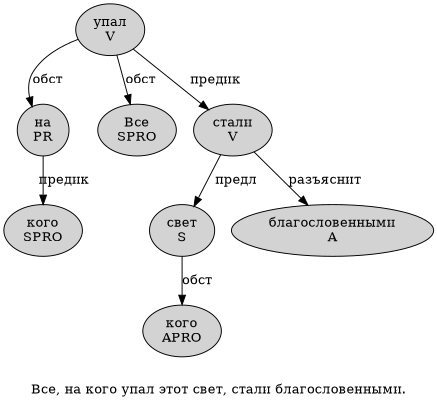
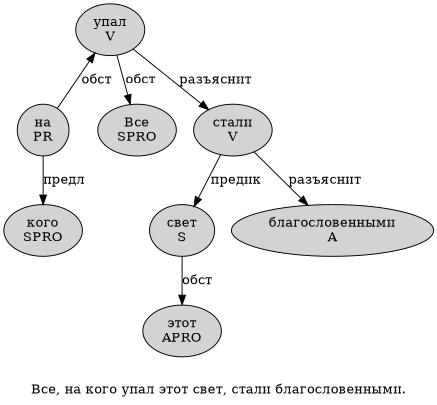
  digraph {
    label="Все, на кого упал этот свет, стали благословенными."
    node [fillcolor=lightgray penwidth=1 shape=ellipse style=filled]
    n1 [label="Все\nSPRO"]
    n2 [label="на\nPR"]
    n3 [label="кого\nSPRO"]
    n4 [label="упал\nV"]
    n5 [label="стали\nV"]
    n6 [label="свет\nS"]
    n7 [label="благословенными\nA"]
-   n8 [label="кого\nAPRO"]
-   n2 -> n3 [label="предик"]
+   n8 [label="этот\nAPRO"]
+   n2 -> n3 [label="предл"]
    n4 -> n1 [label="обст"]
-   n4 -> n2 [label="обст"]
-   n4 -> n5 [label="предик"]
-   n5 -> n6 [label="предл"]
+   n2 -> n4 [label="обст"]
+   n4 -> n5 [label="разъяснит"]
+   n5 -> n6 [label="предик"]
    n5 -> n7 [label="разъяснит"]
    n6 -> n8 [label="обст"]
  }
